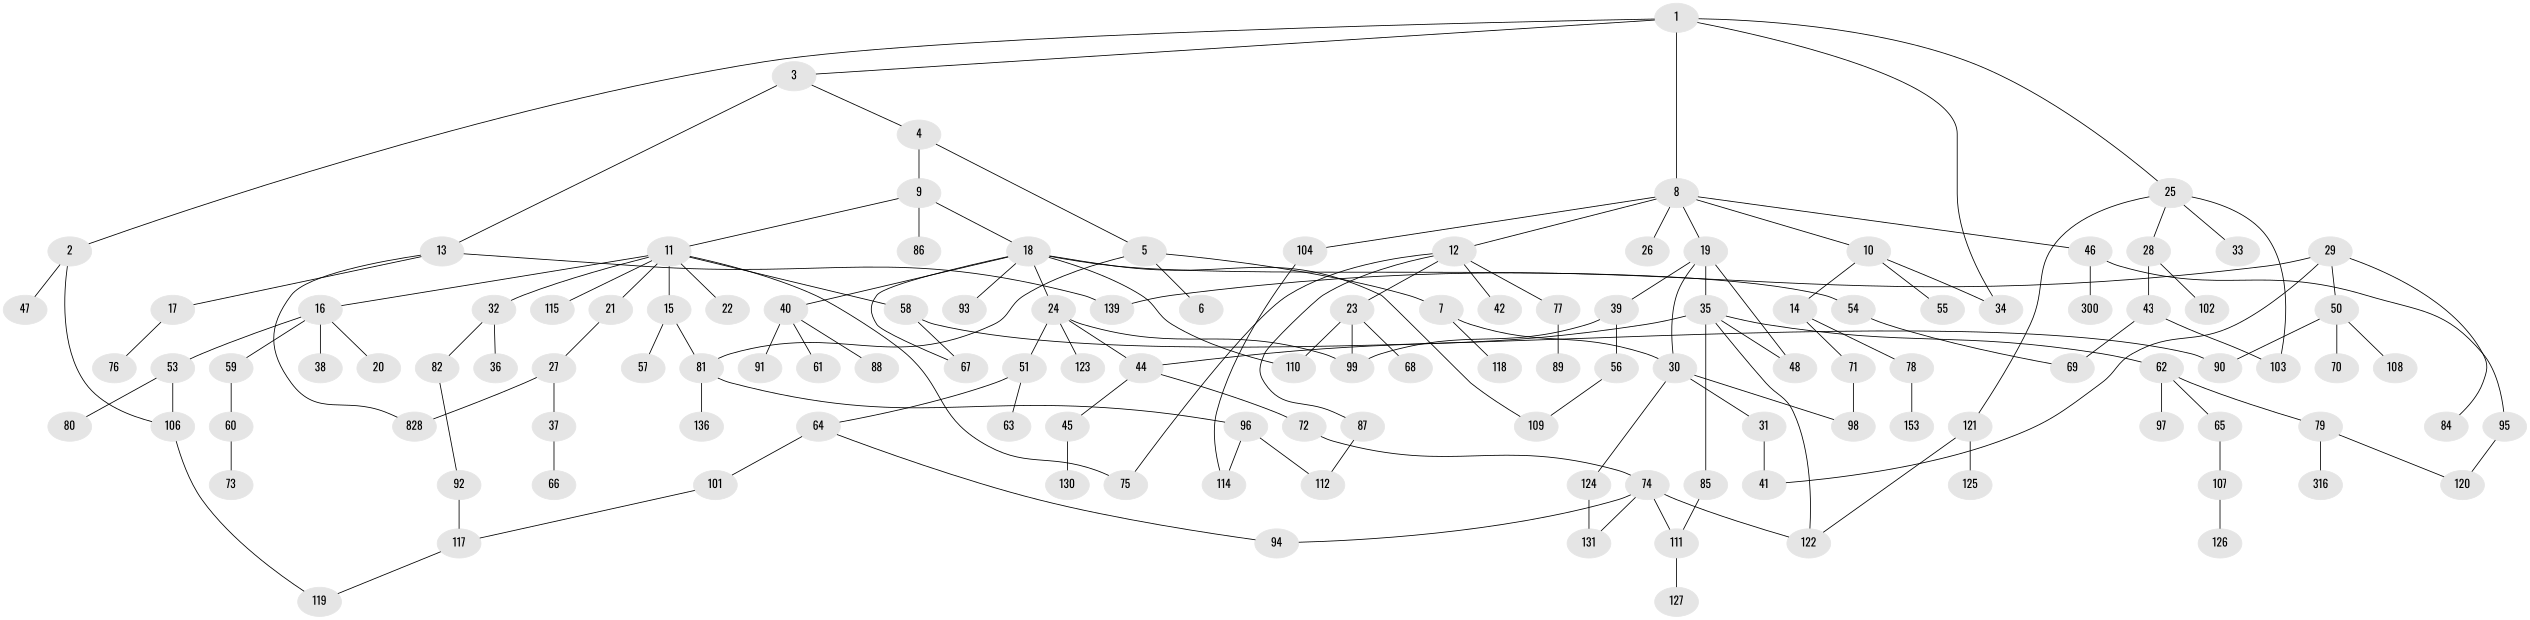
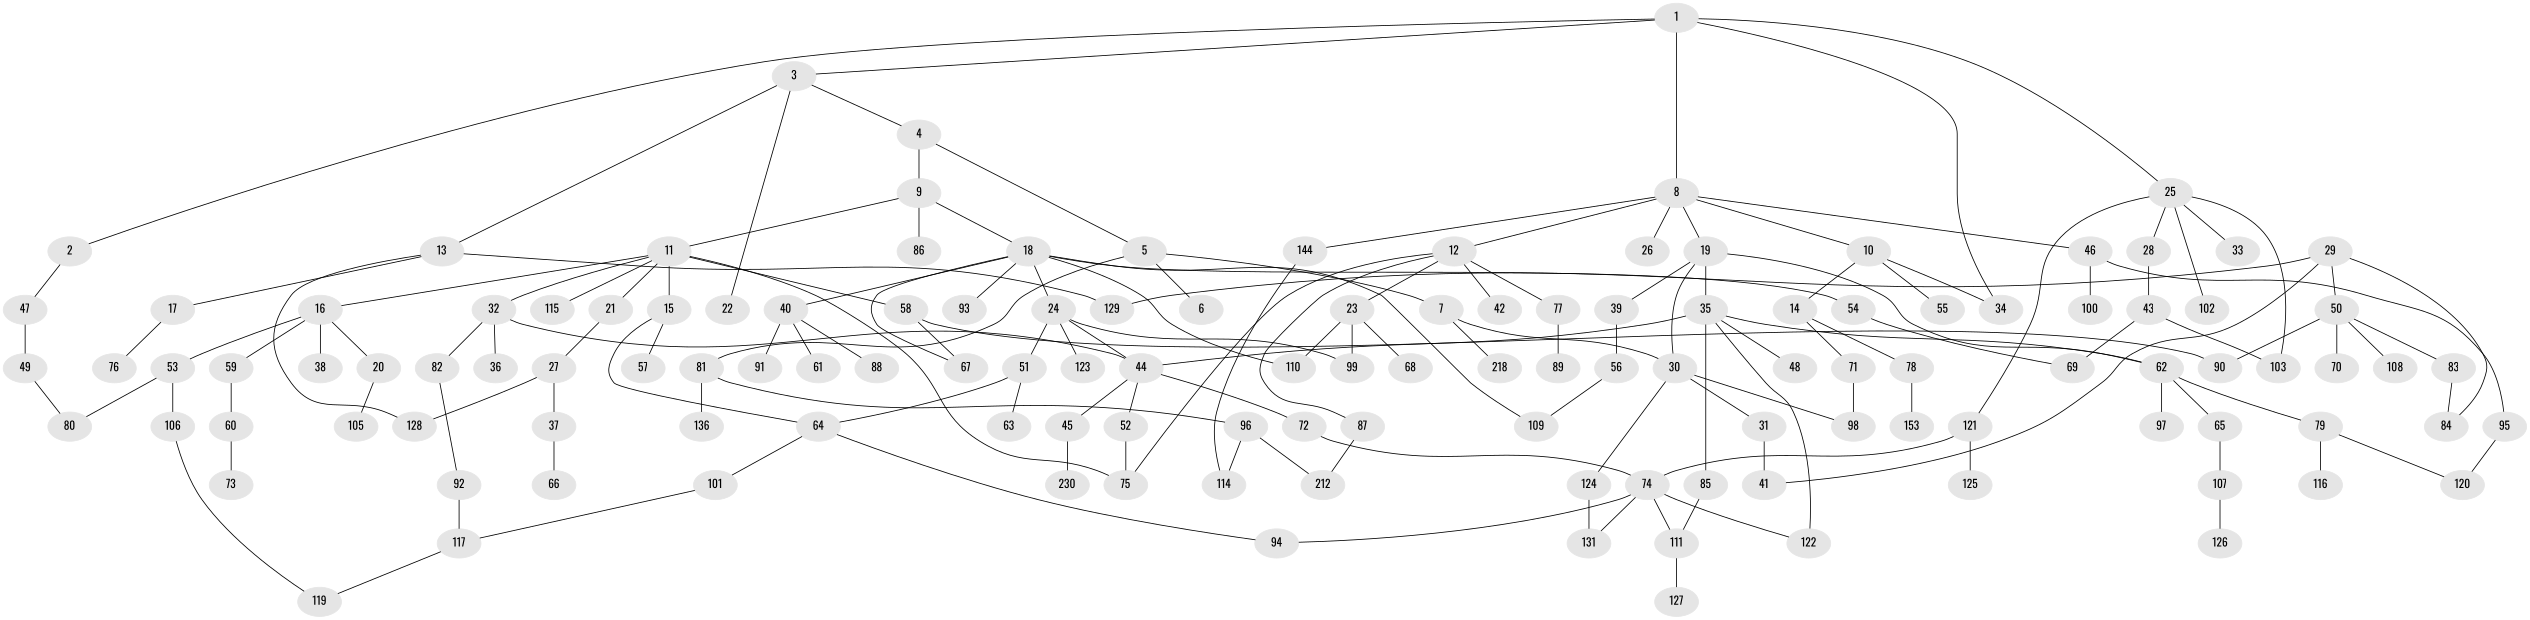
  graph {
    fontname=Oswald
    node [color=gray90 fontname=Oswald style=filled]
    edge [fontname=Oswald]
    1
    2
    3
    8
    25
    34
    47
    106
    4
    13
    22
    10
    12
    19
    26
    46
-   104
+   104 [label=144]
    28
    33
    102
    103
    121
+   49
    119
    5
    9
    17
-   128 [label=828]
-   129 [label=139]
+   128
+   129
    6
    7
    81
    11
    18
    86
    30
-   118
+   118 [label=218]
    96
    n39 [label=136]
    31
    98
    124
    14
    55
    75
    23
    42
    77
    87
    35
    39
    62
    95
-   100 [label=300]
+   100
    114
    15
    16
    21
    32
    58
    115
    24
    40
    54
    67
    93
    109
    110
    71
    78
    57
    20
    38
    53
    59
    27
    44
    36
    82
    90
    68
    99
    89
-   112
+   112 [label=212]
    76
    n86 [label=153]
+   105
    80
    60
    51
    123
    61
    88
    91
    69
    29
    41
    50
    84
    48
    85
    122
    56
    65
    79
    97
    37
    45
+   52
    72
    63
    64
    43
    125
    66
    70
+   83
    108
    131
    92
    111
-   130
+   130 [label=230]
    74
    120
    94
    101
    73
    107
-   116 [label=316]
+   116
    117
    126
    127
    1 -- 2
    1 -- 3
    1 -- 8
    1 -- 25
    1 -- 34
    2 -- 47
-   2 -- 106
    3 -- 4
    3 -- 13
-   11 -- 22
+   3 -- 22
    8 -- 10
    8 -- 12
    8 -- 19
    8 -- 26
    8 -- 46
    8 -- 104
    25 -- 28
    25 -- 33
-   28 -- 102
+   25 -- 102
    25 -- 103
    25 -- 121
+   47 -- 49
    106 -- 119
    4 -- 5
    4 -- 9
    13 -- 17
    13 -- 128
    13 -- 129
    10 -- 34
    10 -- 14
    10 -- 55
    12 -- 75
    12 -- 23
    12 -- 42
    12 -- 77
    12 -- 87
    19 -- 30
    19 -- 35
    19 -- 39
-   19 -- 48
+   19 -- 62
    46 -- 95
    46 -- 100
    104 -- 114
    28 -- 43
-   121 -- 122
+   121 -- 74
    121 -- 125
+   49 -- 80
    5 -- 6
    5 -- 7
    5 -- 81
    9 -- 11
    9 -- 18
    9 -- 86
    17 -- 76
    7 -- 30
    7 -- 118
    81 -- 96
    81 -- n39
    11 -- 75
    11 -- 15
    11 -- 16
    11 -- 21
    11 -- 32
    11 -- 58
    11 -- 115
    18 -- 24
    18 -- 40
    18 -- 54
    18 -- 67
    18 -- 93
    18 -- 109
    18 -- 110
    30 -- 31
    30 -- 98
    30 -- 124
    96 -- 114
    96 -- 112
    31 -- 41
    124 -- 131
    14 -- 71
    14 -- 78
    23 -- 110
    23 -- 68
    23 -- 99
    77 -- 89
    87 -- 112
    35 -- 62
    35 -- 44
    35 -- 48
    35 -- 85
    35 -- 122
-   39 -- 99
    39 -- 56
    62 -- 65
    62 -- 79
    62 -- 97
    95 -- 120
-   15 -- 81
+   15 -- 64
    15 -- 57
    16 -- 20
    16 -- 38
    16 -- 53
    16 -- 59
    21 -- 27
+   32 -- 44
    32 -- 36
    32 -- 82
    58 -- 67
    58 -- 90
    24 -- 44
    24 -- 99
    24 -- 51
    24 -- 123
    40 -- 61
    40 -- 88
    40 -- 91
    54 -- 69
    71 -- 98
    78 -- n86
+   20 -- 105
    53 -- 106
    53 -- 80
    59 -- 60
    27 -- 128
    27 -- 37
    44 -- 45
+   44 -- 52
    44 -- 72
    82 -- 92
    60 -- 73
    51 -- 63
    51 -- 64
    29 -- 129
    29 -- 41
    29 -- 50
    29 -- 84
    50 -- 90
    50 -- 70
+   50 -- 83
    50 -- 108
    85 -- 111
    56 -- 109
    65 -- 107
    79 -- 120
    79 -- 116
    37 -- 66
    45 -- 130
+   52 -- 75
    72 -- 74
    64 -- 94
    64 -- 101
    43 -- 103
    43 -- 69
+   83 -- 84
    92 -- 117
    111 -- 127
    74 -- 122
    74 -- 131
    74 -- 111
    74 -- 94
    101 -- 117
    107 -- 126
    117 -- 119
  }
